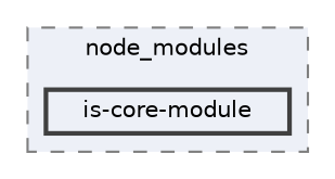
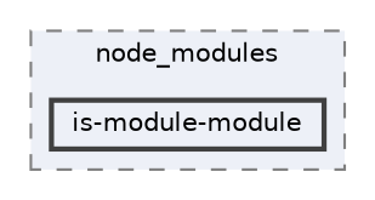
  digraph {
    compound=true
-   n1 [color=grey25 fillcolor="#edf0f7" fontname=Helvetica fontsize=10 height=0.2 label="is-core-module" shape=box style="filled,bold" width=0.4]
+   n1 [color=grey25 fillcolor="#edf0f7" fontname=Helvetica fontsize=10 height=0.2 label="is-module-module" shape=box style="filled,bold" width=0.4]
    subgraph cluster_1 {
      bgcolor="#edf0f7"
      fontname=Helvetica
      fontsize=10
      label=node_modules
      pencolor=grey50
      style="filled,dashed"
      n1
    }
  }
